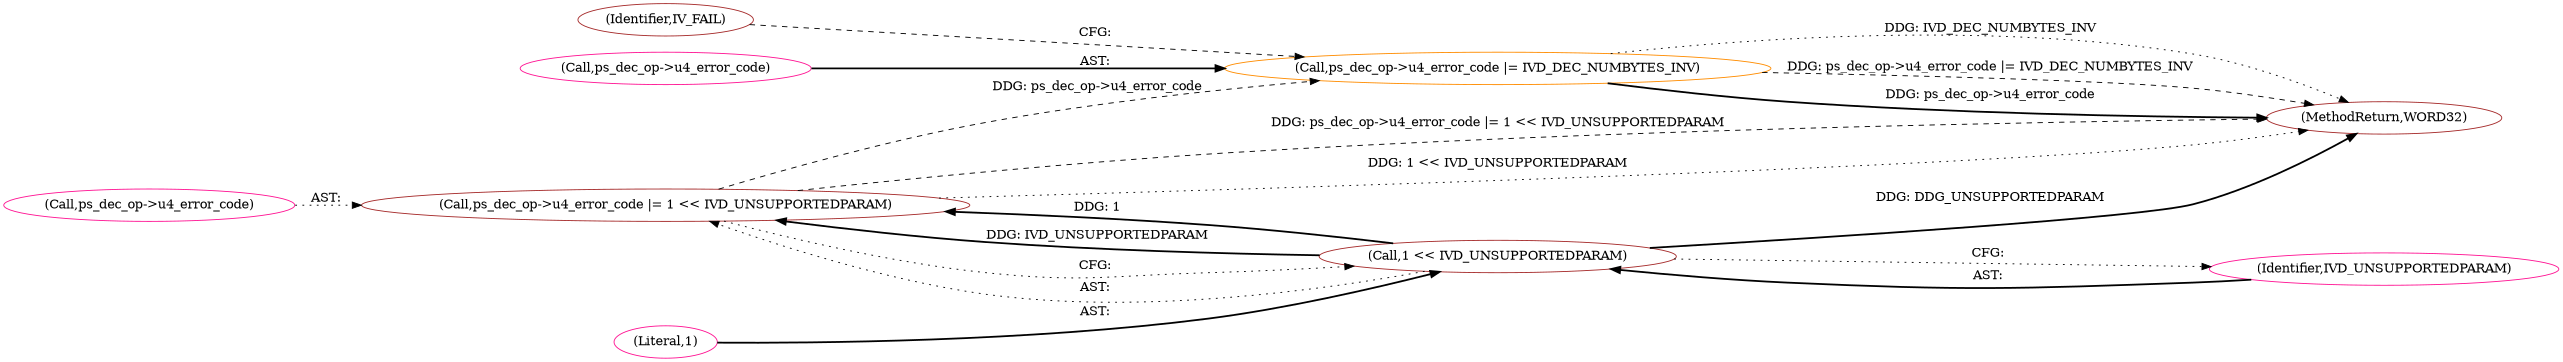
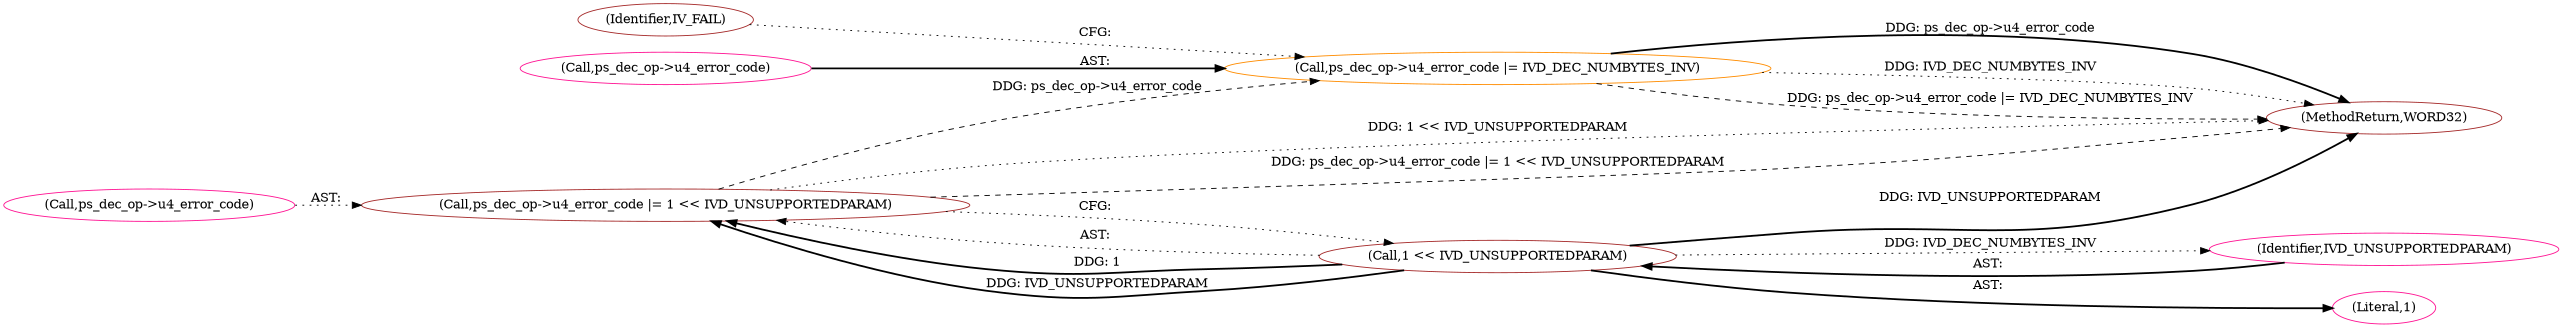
  digraph {
    rankdir=LR
    node [color=brown]
    edge [style=bold]
    n1 [label="(Call,ps_dec_op->u4_error_code |= 1 << IVD_UNSUPPORTEDPARAM)"]
    n2 [label="(Call,1 << IVD_UNSUPPORTEDPARAM)"]
    n3 [color=darkorange label="(Call,ps_dec_op->u4_error_code |= IVD_DEC_NUMBYTES_INV)"]
    n4 [label="(MethodReturn,WORD32)"]
    n5 [color=deeppink label="(Identifier,IVD_UNSUPPORTEDPARAM)"]
    n6 [color=deeppink label="(Call,ps_dec_op->u4_error_code)"]
    n7 [label="(Identifier,IV_FAIL)"]
    n8 [color=deeppink label="(Call,ps_dec_op->u4_error_code)"]
    n9 [color=deeppink label="(Literal,1)"]
    n1 -> n2 [label="CFG: " style=dotted]
    n1 -> n3 [label="DDG: ps_dec_op->u4_error_code" style=dashed]
    n1 -> n4 [label="DDG: 1 << IVD_UNSUPPORTEDPARAM" style=dotted]
    n1 -> n4 [label="DDG: ps_dec_op->u4_error_code |= 1 << IVD_UNSUPPORTEDPARAM" style=dashed]
    n2 -> n1 [label="AST: " style=dotted]
    n2 -> n1 [label="DDG: 1"]
    n2 -> n1 [label="DDG: IVD_UNSUPPORTEDPARAM"]
-   n2 -> n4 [label="DDG: DDG_UNSUPPORTEDPARAM"]
-   n2 -> n5 [label="CFG: " style=dotted]
+   n2 -> n4 [label="DDG: IVD_UNSUPPORTEDPARAM"]
+   n2 -> n5 [label="DDG: IVD_DEC_NUMBYTES_INV" style=dotted]
    n3 -> n4 [label="DDG: ps_dec_op->u4_error_code"]
    n3 -> n4 [label="DDG: IVD_DEC_NUMBYTES_INV" style=dotted]
    n3 -> n4 [label="DDG: ps_dec_op->u4_error_code |= IVD_DEC_NUMBYTES_INV" style=dashed]
    n5 -> n2 [label="AST: "]
    n6 -> n1 [label="AST: " style=dotted]
-   n7 -> n3 [label="CFG: " style=dashed]
+   n7 -> n3 [label="CFG: " style=dotted]
    n8 -> n3 [label="AST: "]
-   n9 -> n2 [label="AST: "]
+   n2 -> n9 [label="AST: "]
  }
